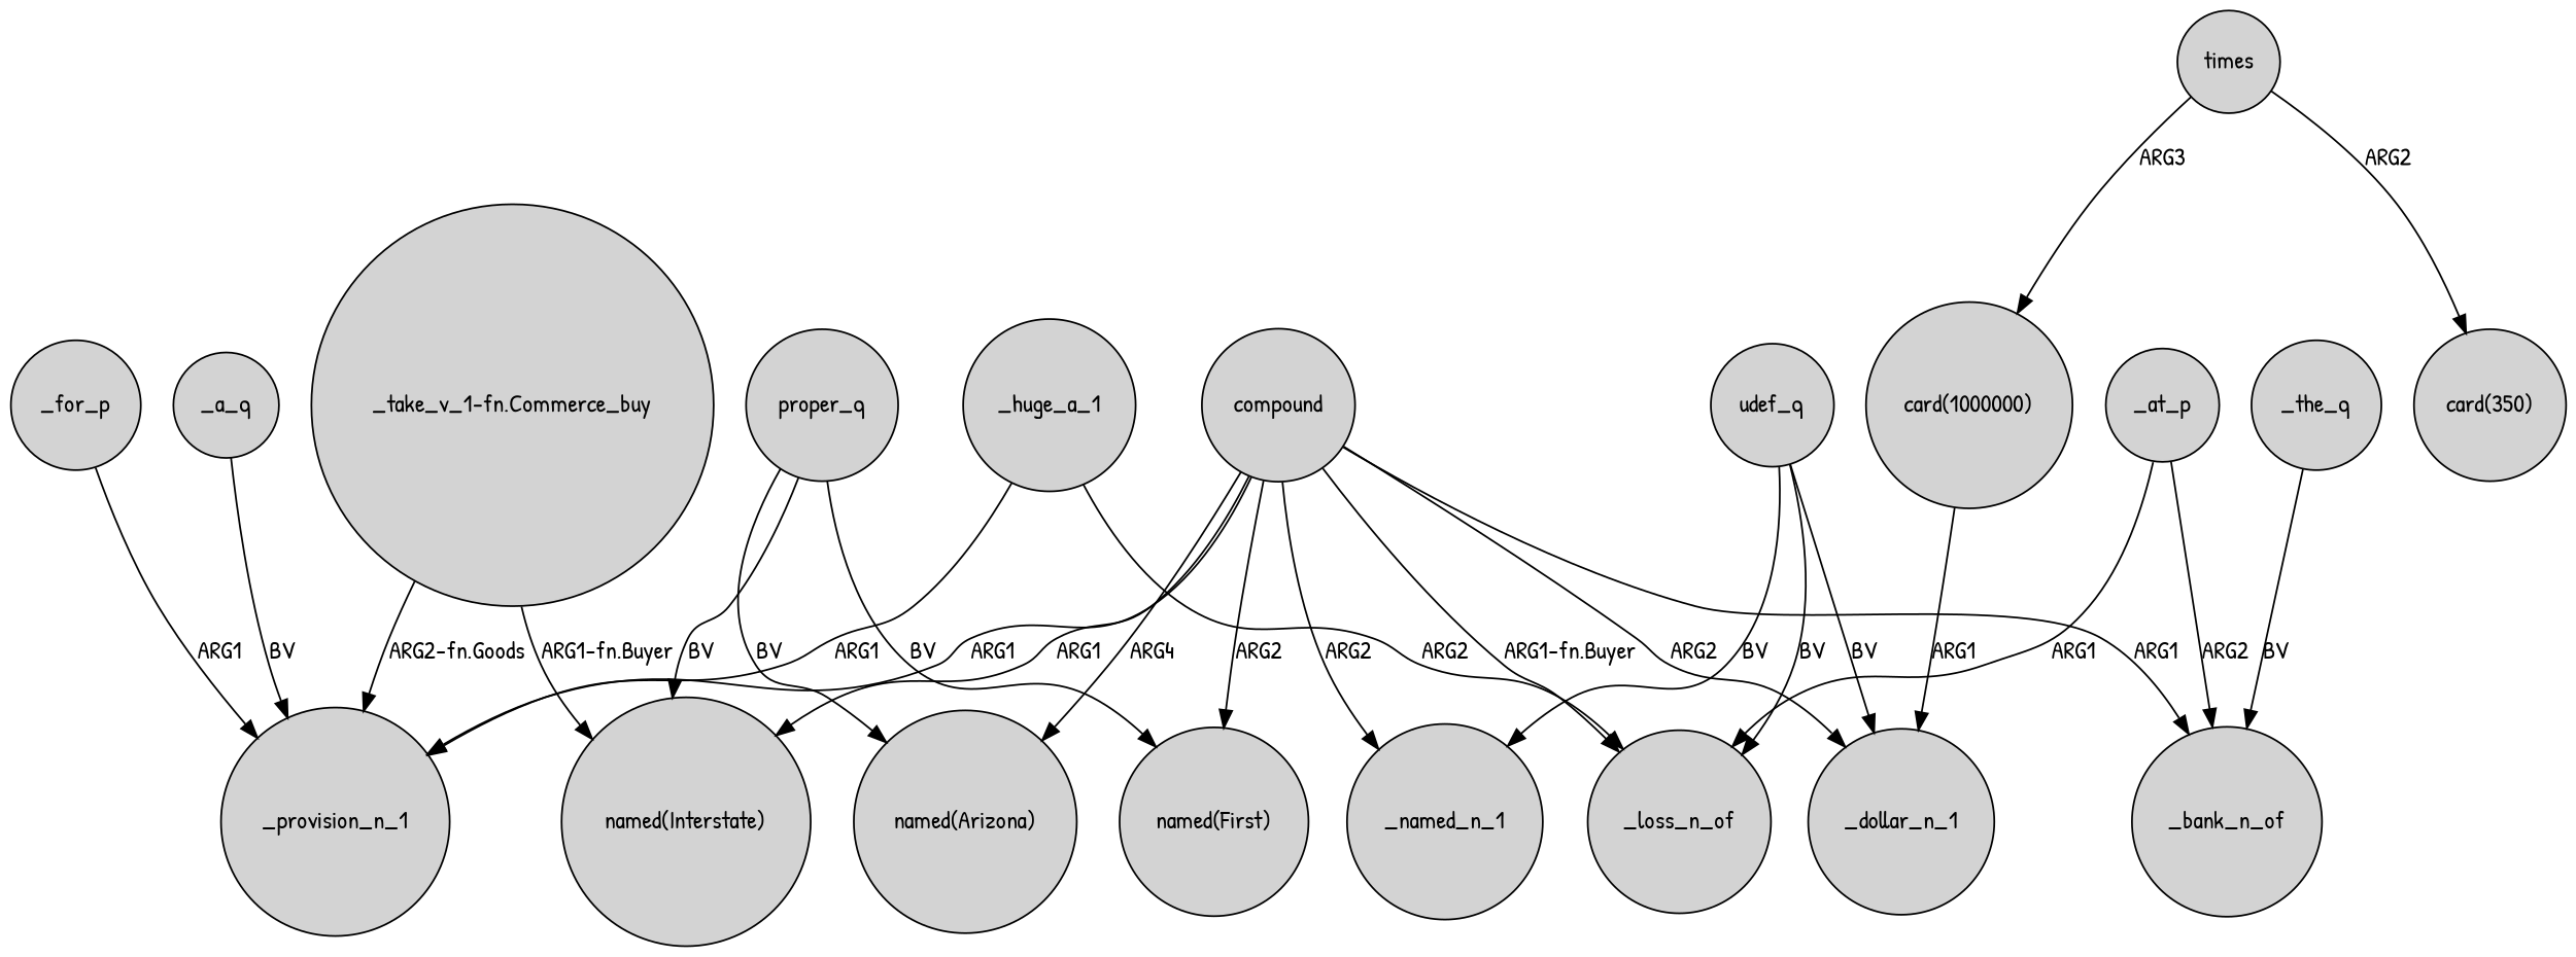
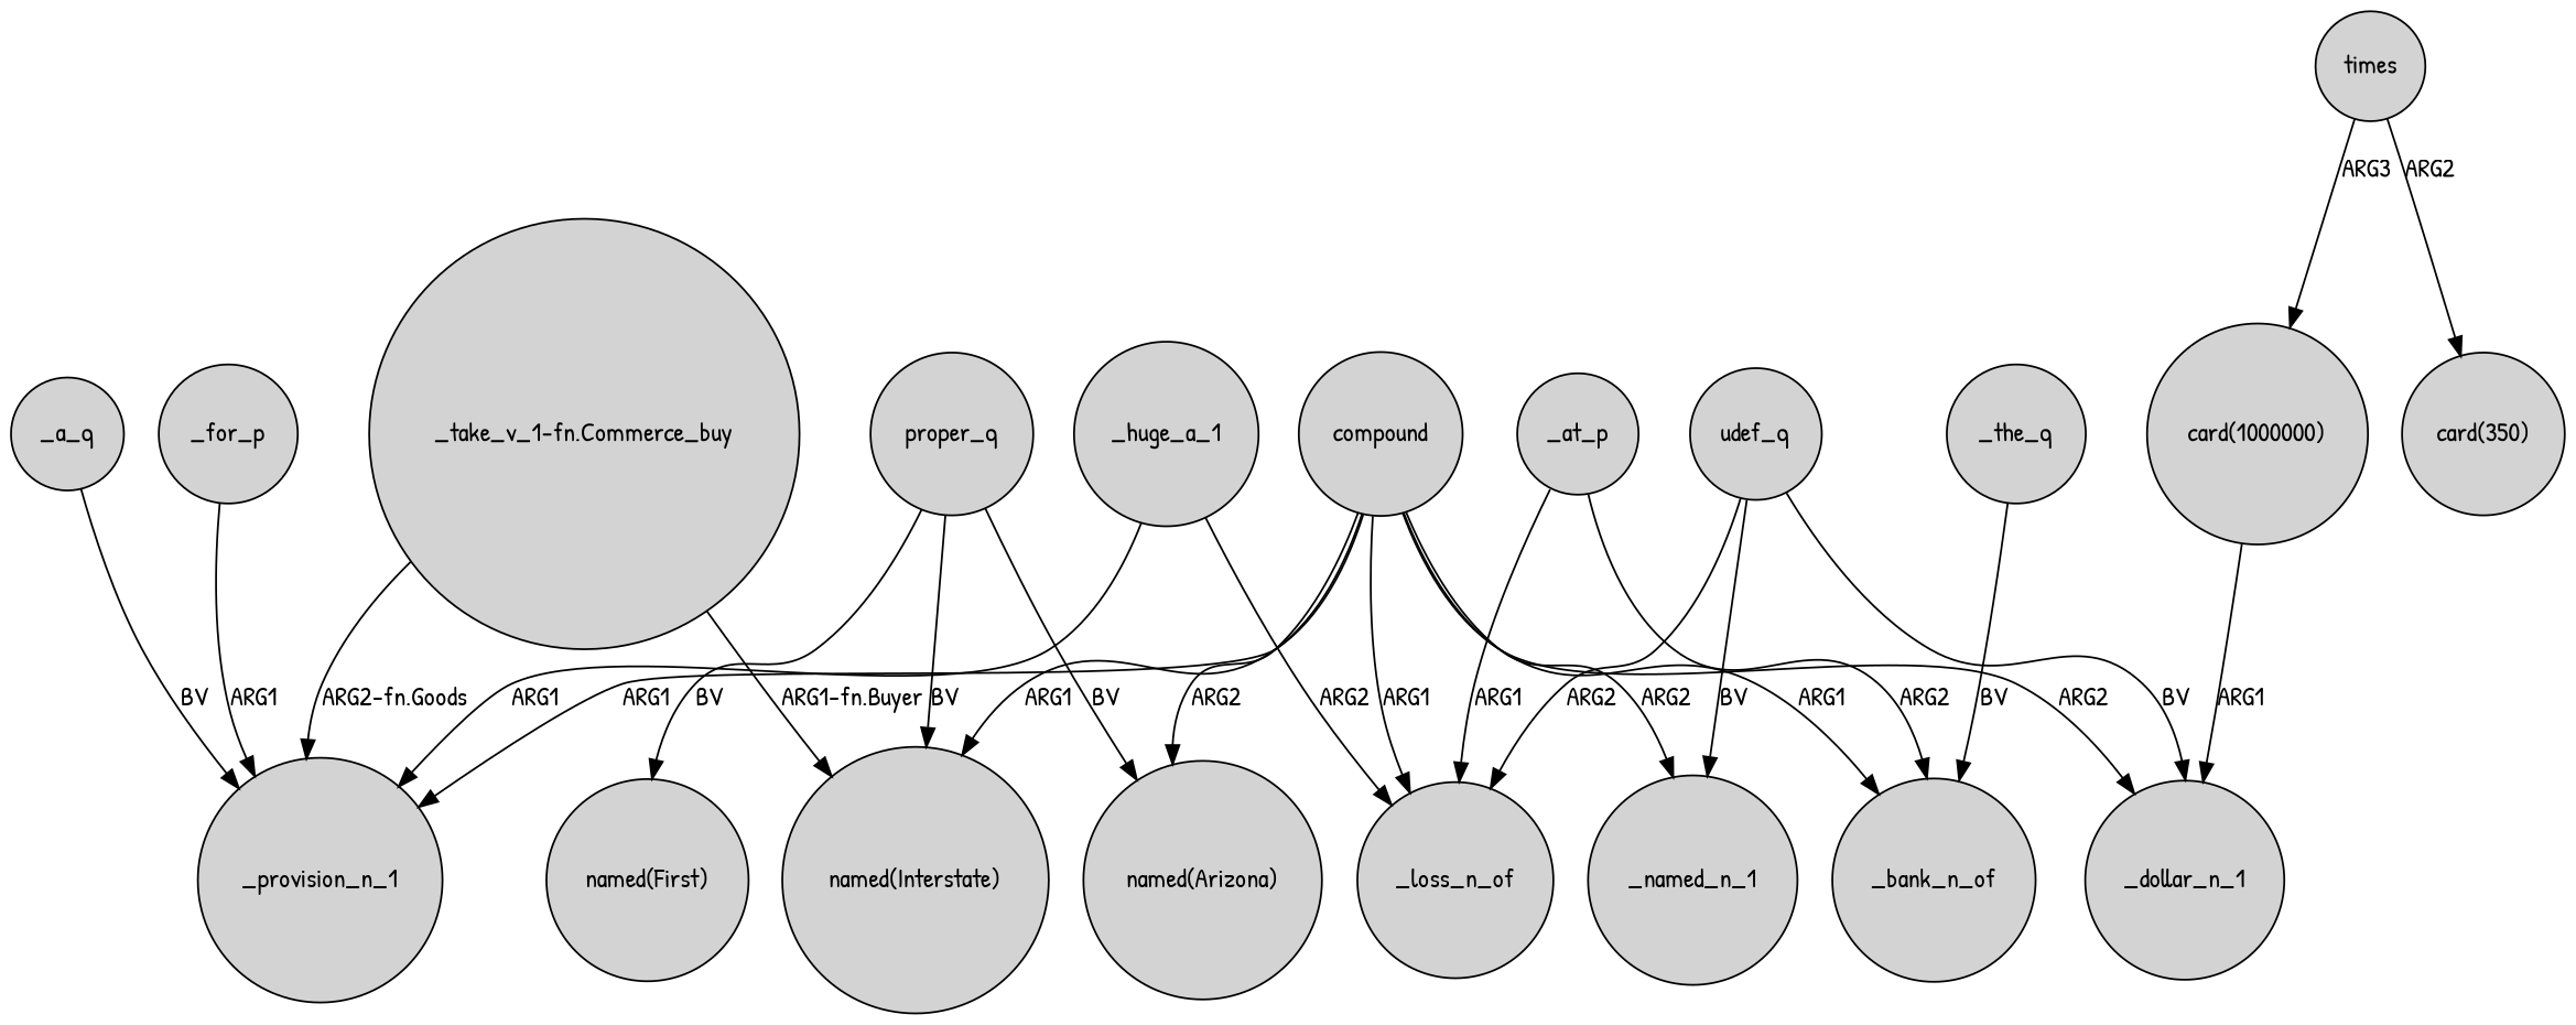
  digraph {
    fontname="Patrick Hand"
    node [fontname="Patrick Hand" shape=circle style=filled]
    edge [fontname="Patrick Hand"]
    _for_p
    _provision_n_1
    proper_q
    "named(Interstate)"
    "named(Arizona)"
    "named(First)"
    compound
    _loss_n_of
    _bank_n_of
    n10 [label=_named_n_1]
    _dollar_n_1
    _the_q
    _a_q
    _at_p
    _huge_a_1
    udef_q
    times
    "card(1000000)"
    "card(350)"
    "_take_v_1-fn.Commerce_buy"
    _for_p -> _provision_n_1 [label=ARG1]
    proper_q -> "named(Interstate)" [label=BV]
    proper_q -> "named(Arizona)" [label=BV]
    proper_q -> "named(First)" [label=BV]
    compound -> _provision_n_1 [label=ARG1]
    compound -> "named(Interstate)" [label=ARG1]
-   compound -> "named(Arizona)" [label=ARG4]
-   compound -> "named(First)" [label=ARG2]
-   compound -> _loss_n_of [label="ARG1-fn.Buyer"]
+   compound -> "named(Arizona)" [label=ARG2]
+   compound -> _loss_n_of [label=ARG1]
    compound -> _bank_n_of [label=ARG1]
    compound -> n10 [label=ARG2]
    compound -> _dollar_n_1 [label=ARG2]
    _the_q -> _bank_n_of [label=BV]
    _a_q -> _provision_n_1 [label=BV]
    _at_p -> _loss_n_of [label=ARG1]
    _at_p -> _bank_n_of [label=ARG2]
    _huge_a_1 -> _provision_n_1 [label=ARG1]
    _huge_a_1 -> _loss_n_of [label=ARG2]
-   udef_q -> _loss_n_of [label=BV]
+   udef_q -> _loss_n_of [label=ARG2]
    udef_q -> n10 [label=BV]
    udef_q -> _dollar_n_1 [label=BV]
    times -> "card(1000000)" [label=ARG3]
    times -> "card(350)" [label=ARG2]
    "card(1000000)" -> _dollar_n_1 [label=ARG1]
    "_take_v_1-fn.Commerce_buy" -> _provision_n_1 [label="ARG2-fn.Goods"]
    "_take_v_1-fn.Commerce_buy" -> "named(Interstate)" [label="ARG1-fn.Buyer"]
  }
